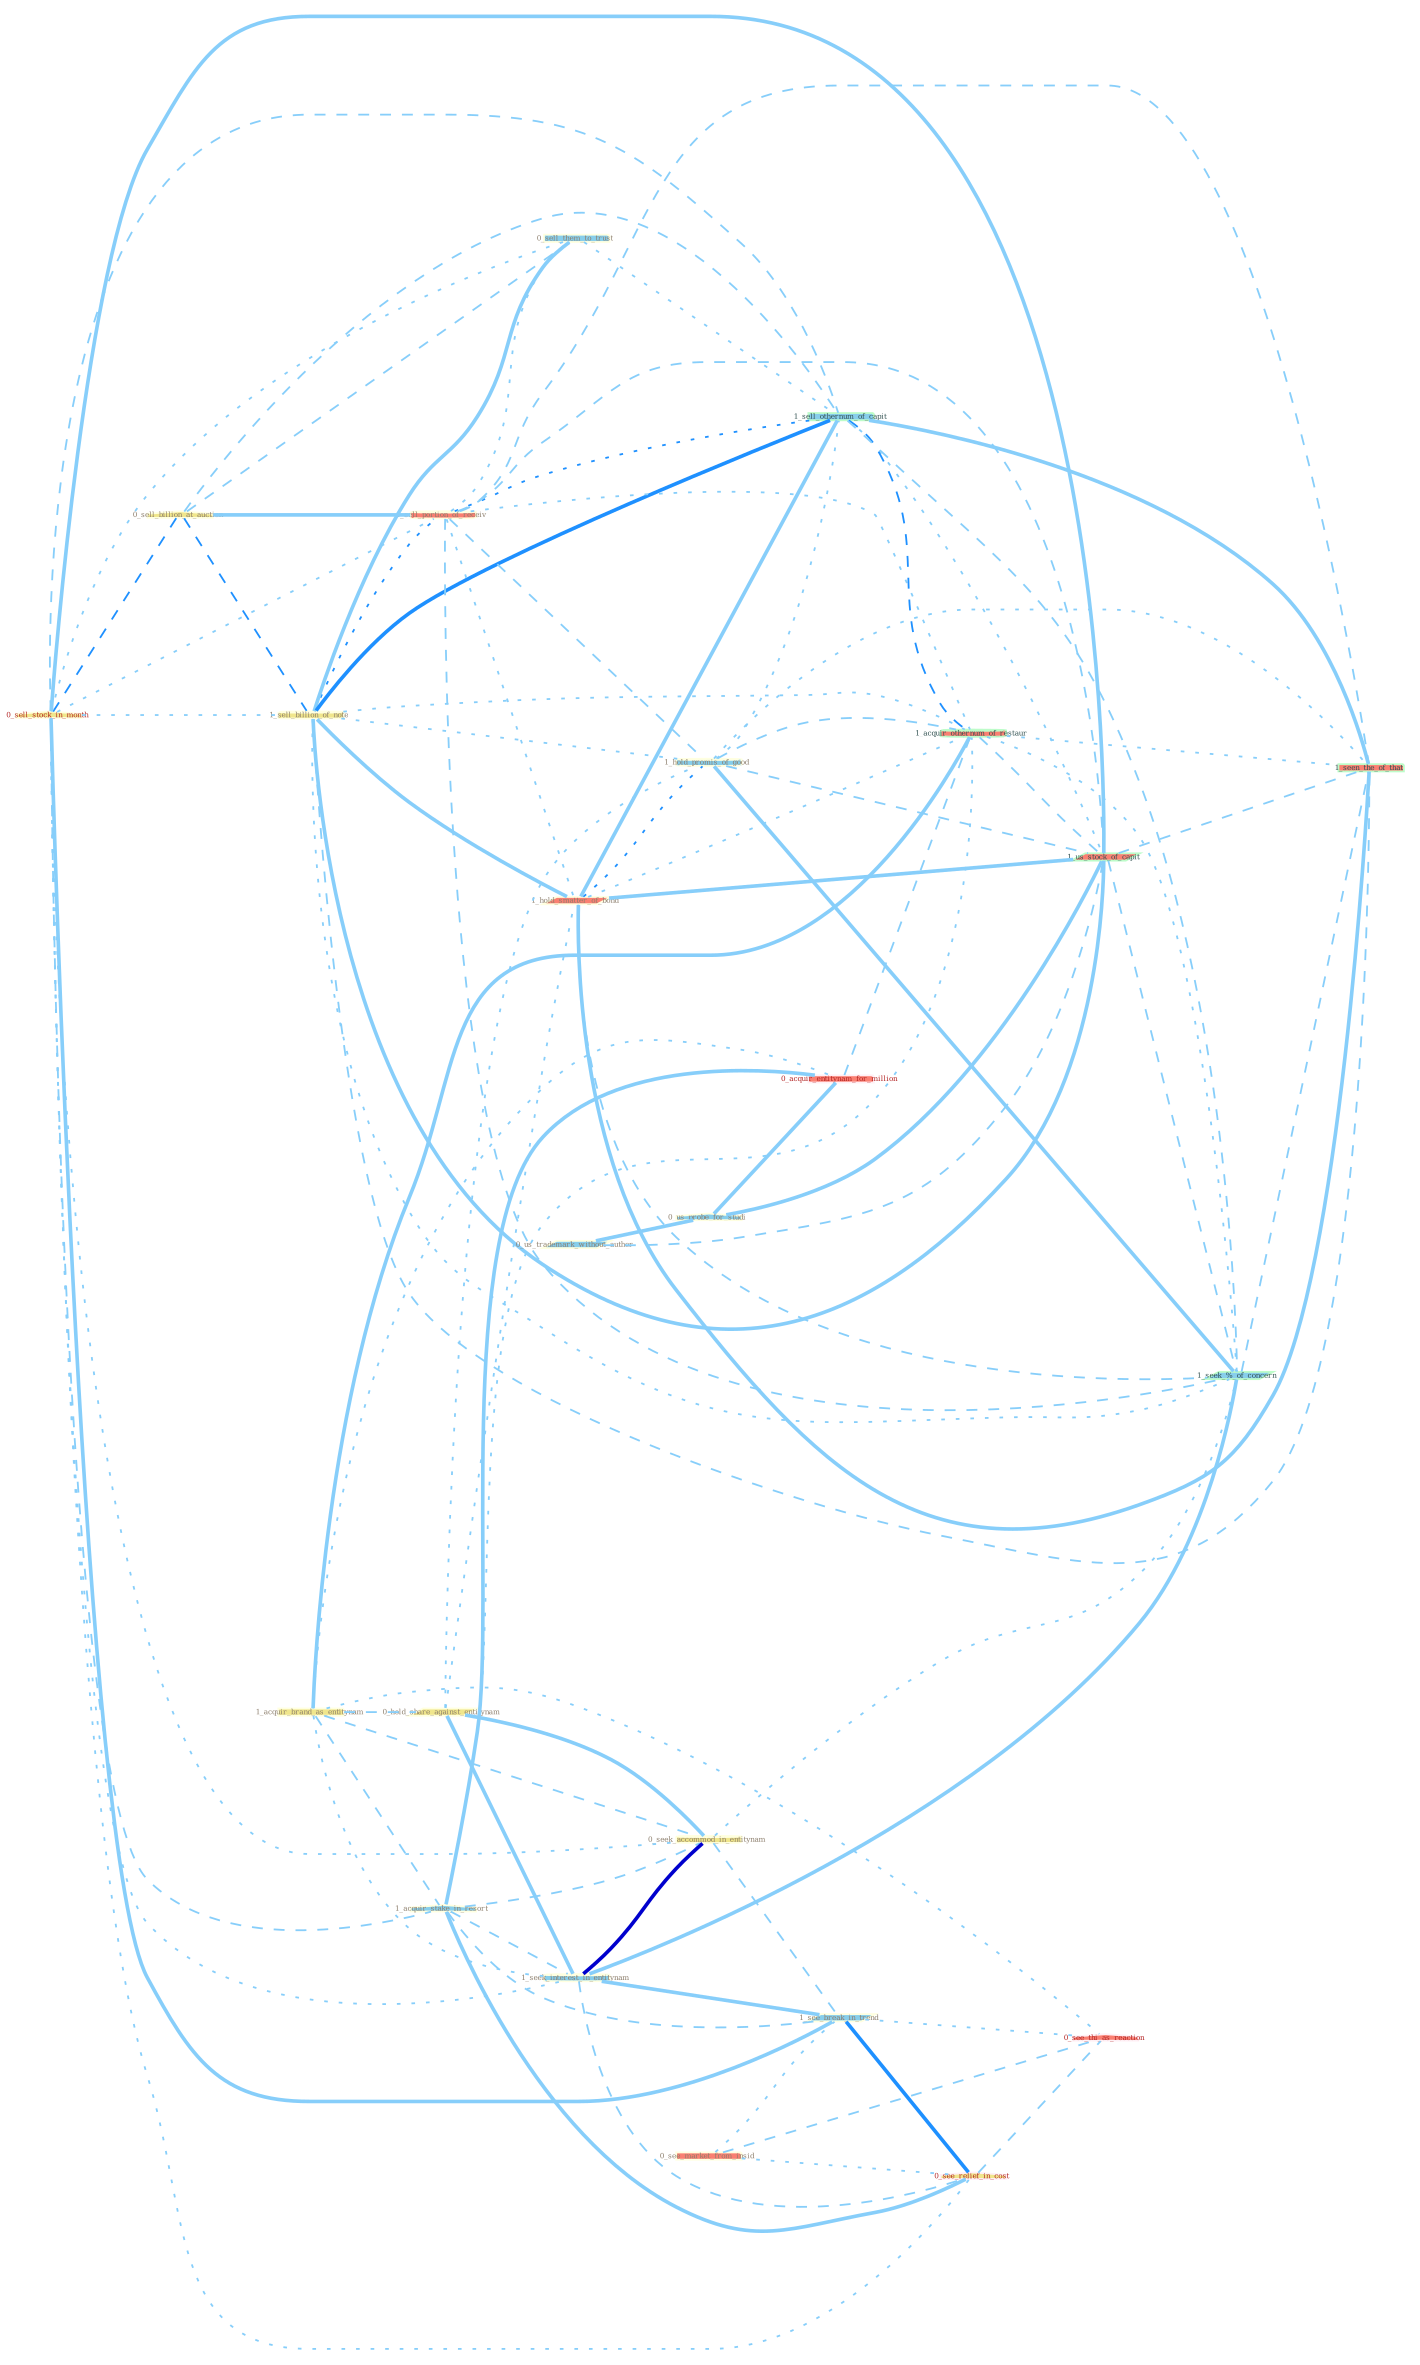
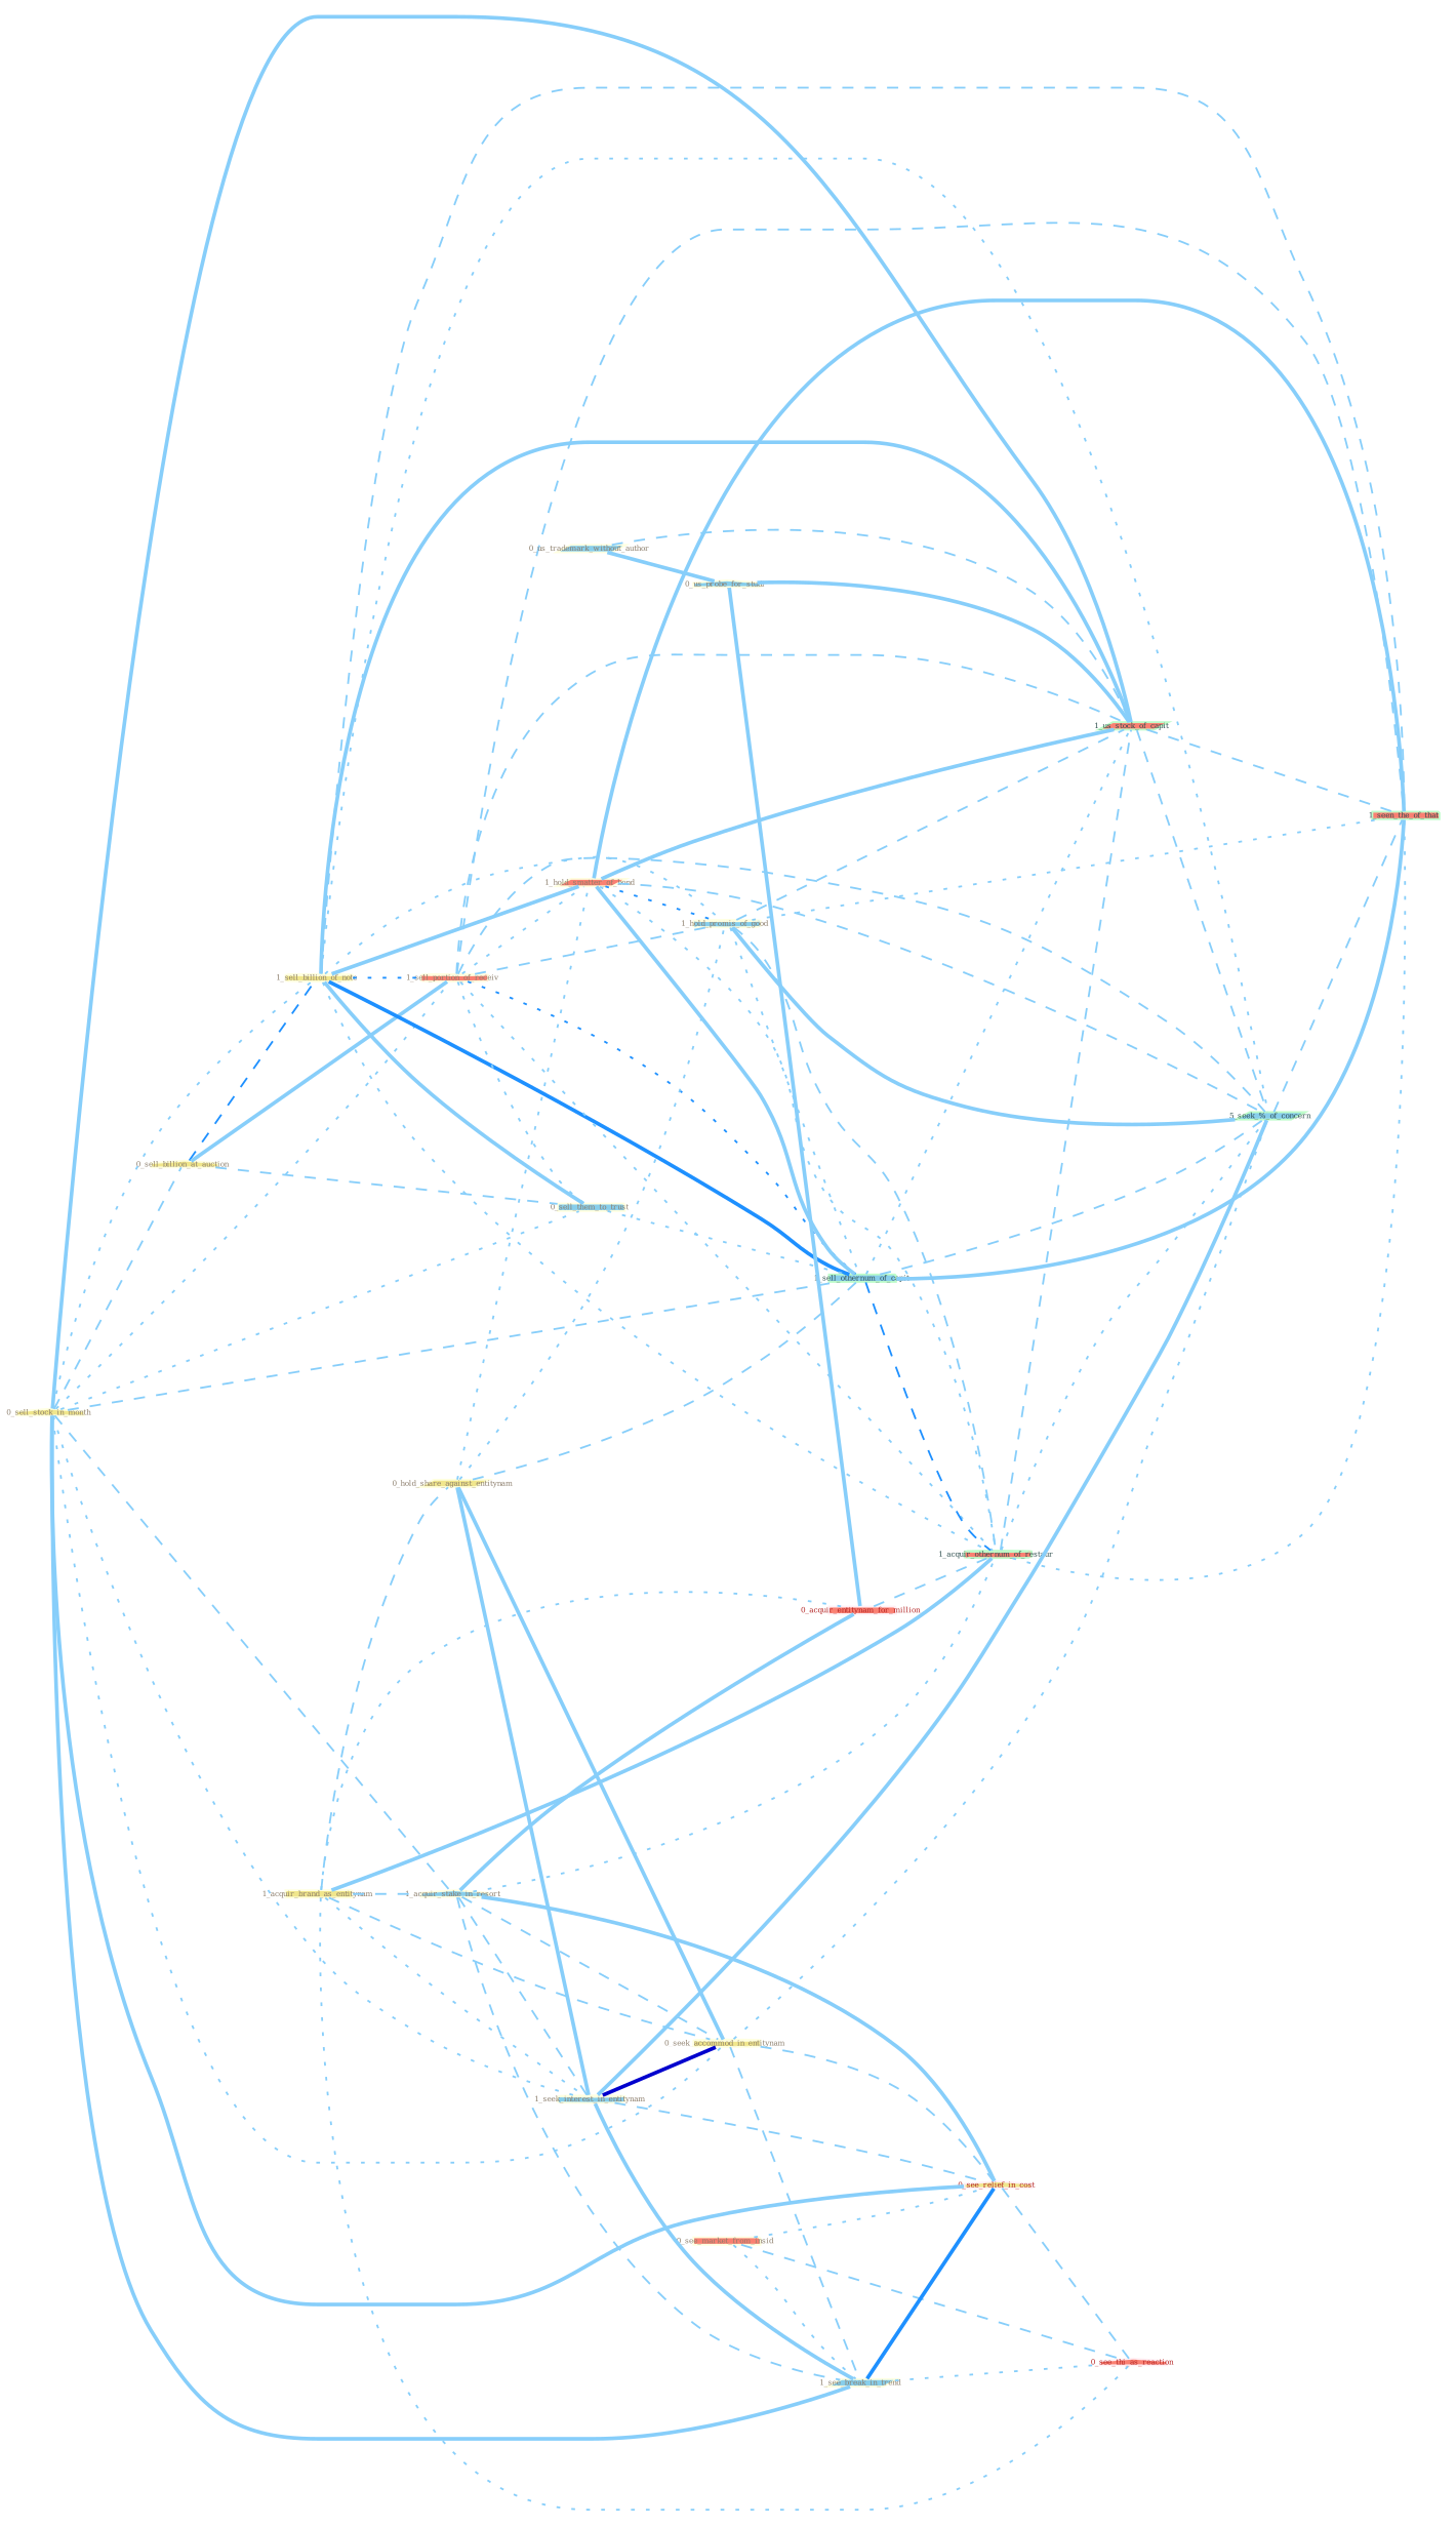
  graph {
    rankdir=LR
    node [color="#ffffe0" fillcolor=skyblue fixedsize=true fontcolor="#8b7d6b" fontsize=4 shape=house style=filled]
    edge [color="#87cefa" style=dashed w=1]
-   "0_sell_stock_in_month " [fillcolor=khaki fontcolor="#b22222" height=.06 width=.5]
+   "0_sell_stock_in_month " [fillcolor=khaki height=.06 width=.5]
    "0_sell_billion_at_auction " [fillcolor=khaki height=.06 width=.5]
    "1_sell_billion_of_note " [fillcolor=khaki height=.06 shape=cylinder width=.5]
    "1_sell_portion_of_receiv " [fillcolor=salmon height=.06 shape=cylinder width=.5]
    "0_us_trademark_without_author " [height=.06 shape=parallelogram width=.5]
    "1_acquir_brand_as_entitynam " [fillcolor=khaki height=.06 shape=note width=.5]
    "0_see_market_from_insid " [fillcolor=salmon height=.06 shape=note width=.5]
    "1_acquir_stake_in_resort " [height=.06 width=.5]
    "0_hold_share_against_entitynam " [fillcolor=khaki height=.06 shape=parallelogram width=.5]
    "1_hold_smatter_of_bond " [fillcolor=salmon height=.06 shape=parallelogram width=.5]
    "0_us_probe_for_studi " [height=.06 width=.5]
    "1_seek_interest_in_entitynam " [height=.06 shape=cylinder width=.5]
    "0_seek_accommod_in_entitynam " [fillcolor=khaki height=.06 shape=cylinder width=.5]
    "0_sell_them_to_trust " [height=.06 shape=note width=.5]
    "1_see_break_in_trend " [height=.06 shape=parallelogram width=.5]
    "1_hold_promis_of_good " [height=.06 shape=cylinder width=.5]
    "0_acquir_entitynam_for_million " [color="#fff0f5" fillcolor=salmon fontcolor="#b22222" height=.06 shape=note width=.5]
    "0_see_relief_in_cost " [color="#fff0f5" fillcolor=khaki fontcolor="#b22222" height=.06 width=.5]
    "0_see_thi_as_reaction " [color="#fff0f5" fillcolor=salmon fontcolor="#b22222" height=.06 width=.5]
    n20 [color="#BDFCC9" fontcolor="#2f4f4f" height=.06 label="1_sell_othernum_of_capit" shape=note width=.5]
    "1_us_stock_of_capit " [color="#BDFCC9" fillcolor=salmon fontcolor="#2f4f4f" height=.06 shape=parallelogram width=.5]
    "1_acquir_othernum_of_restaur " [color="#BDFCC9" fillcolor=salmon fontcolor="#2f4f4f" height=.06 shape=cylinder width=.5]
-   "1_seek_%_of_concern " [color="#BDFCC9" fontcolor="#2f4f4f" height=.06 shape=parallelogram width=.5]
+   "1_seek_%_of_concern " [color="#BDFCC9" fontcolor="#2f4f4f" height=.06 shape=parallelogram width=.5 label="5_seek_%_of_concern"]
    "1_seen_the_of_that " [color="#BDFCC9" fillcolor=salmon fontcolor="#2f4f4f" height=.06 shape=note width=.5]
    subgraph sub_1 {
      "0_sell_stock_in_month "
      "0_sell_billion_at_auction "
      "1_sell_billion_of_note "
      "1_sell_portion_of_receiv "
      "0_us_trademark_without_author "
      "1_acquir_brand_as_entitynam "
      "0_see_market_from_insid "
      "1_acquir_stake_in_resort "
      "0_hold_share_against_entitynam "
      "1_hold_smatter_of_bond "
      "0_us_probe_for_studi "
      "1_seek_interest_in_entitynam "
      "0_seek_accommod_in_entitynam "
      "0_sell_them_to_trust "
      "1_see_break_in_trend "
      "1_hold_promis_of_good "
    }
    subgraph sub_2 {
      "0_acquir_entitynam_for_million "
      "0_see_relief_in_cost "
      "0_see_thi_as_reaction "
    }
-   "0_sell_stock_in_month " -- "0_sell_billion_at_auction " [color="#1e90ff"]
+   "0_sell_stock_in_month " -- "0_sell_billion_at_auction "
    "0_sell_stock_in_month " -- "1_sell_billion_of_note " [style=dotted]
    "0_sell_stock_in_month " -- "1_sell_portion_of_receiv " [style=dotted]
    "0_sell_stock_in_month " -- "1_acquir_stake_in_resort "
    "0_sell_stock_in_month " -- "1_seek_interest_in_entitynam " [style=dotted]
    "0_sell_stock_in_month " -- "0_seek_accommod_in_entitynam " [style=dotted]
    "0_sell_stock_in_month " -- "0_sell_them_to_trust " [style=dotted]
    "0_sell_stock_in_month " -- "1_see_break_in_trend " [style=bold]
-   "0_sell_stock_in_month " -- "0_see_relief_in_cost " [style=dotted]
+   "0_sell_stock_in_month " -- "0_see_relief_in_cost " [style=bold]
    "0_sell_stock_in_month " -- n20
    "0_sell_stock_in_month " -- "1_us_stock_of_capit " [style=bold]
    "0_sell_billion_at_auction " -- "1_sell_billion_of_note " [color="#1e90ff" w=2]
    "0_sell_billion_at_auction " -- "1_sell_portion_of_receiv " [style=bold]
    "0_sell_billion_at_auction " -- "0_sell_them_to_trust "
-   "0_sell_billion_at_auction " -- n20
+   "0_hold_share_against_entitynam " -- n20
    "1_sell_billion_of_note " -- "1_sell_portion_of_receiv " [color="#1e90ff" style=dotted w=2]
    "1_sell_billion_of_note " -- "1_hold_smatter_of_bond " [style=bold]
    "1_sell_billion_of_note " -- "0_sell_them_to_trust " [style=bold]
    "1_sell_billion_of_note " -- "1_hold_promis_of_good " [style=dotted]
    "1_sell_billion_of_note " -- n20 [color="#1e90ff" style=bold w=2]
    "1_sell_billion_of_note " -- "1_us_stock_of_capit " [style=bold]
    "1_sell_billion_of_note " -- "1_acquir_othernum_of_restaur " [style=dotted]
    "1_sell_billion_of_note " -- "1_seek_%_of_concern " [style=dotted]
    "1_sell_billion_of_note " -- "1_seen_the_of_that "
    "1_sell_portion_of_receiv " -- "1_hold_smatter_of_bond " [style=dotted]
    "1_sell_portion_of_receiv " -- "0_sell_them_to_trust " [style=dotted]
    "1_sell_portion_of_receiv " -- "1_hold_promis_of_good "
    "1_sell_portion_of_receiv " -- n20 [color="#1e90ff" style=dotted w=2]
    "1_sell_portion_of_receiv " -- "1_us_stock_of_capit "
    "1_sell_portion_of_receiv " -- "1_acquir_othernum_of_restaur " [style=dotted]
    "1_sell_portion_of_receiv " -- "1_seek_%_of_concern "
    "1_sell_portion_of_receiv " -- "1_seen_the_of_that "
    "0_us_trademark_without_author " -- "0_us_probe_for_studi " [style=bold]
    "0_us_trademark_without_author " -- "1_us_stock_of_capit "
    "1_acquir_brand_as_entitynam " -- "1_acquir_stake_in_resort "
    "1_acquir_brand_as_entitynam " -- "0_hold_share_against_entitynam "
    "1_acquir_brand_as_entitynam " -- "1_seek_interest_in_entitynam " [style=dotted]
    "1_acquir_brand_as_entitynam " -- "0_seek_accommod_in_entitynam "
    "1_acquir_brand_as_entitynam " -- "0_acquir_entitynam_for_million " [style=dotted]
    "1_acquir_brand_as_entitynam " -- "0_see_thi_as_reaction " [style=dotted]
    "1_acquir_brand_as_entitynam " -- "1_acquir_othernum_of_restaur " [style=bold]
    "0_see_market_from_insid " -- "1_see_break_in_trend " [style=dotted]
    "0_see_market_from_insid " -- "0_see_relief_in_cost " [style=dotted]
    "0_see_market_from_insid " -- "0_see_thi_as_reaction "
    "1_acquir_stake_in_resort " -- "1_seek_interest_in_entitynam "
    "1_acquir_stake_in_resort " -- "0_seek_accommod_in_entitynam "
    "1_acquir_stake_in_resort " -- "1_see_break_in_trend "
    "1_acquir_stake_in_resort " -- "0_acquir_entitynam_for_million " [style=bold]
    "1_acquir_stake_in_resort " -- "0_see_relief_in_cost " [style=bold]
    "1_acquir_stake_in_resort " -- "1_acquir_othernum_of_restaur " [style=dotted]
    "0_hold_share_against_entitynam " -- "1_hold_smatter_of_bond " [style=dotted]
    "0_hold_share_against_entitynam " -- "1_seek_interest_in_entitynam " [style=bold]
    "0_hold_share_against_entitynam " -- "0_seek_accommod_in_entitynam " [style=bold]
    "0_hold_share_against_entitynam " -- "1_hold_promis_of_good " [style=dotted]
    "1_hold_smatter_of_bond " -- "1_hold_promis_of_good " [color="#1e90ff" style=dotted w=2]
    "1_hold_smatter_of_bond " -- n20 [style=bold]
    "1_hold_smatter_of_bond " -- "1_us_stock_of_capit " [style=bold]
    "1_hold_smatter_of_bond " -- "1_acquir_othernum_of_restaur " [style=dotted]
    "1_hold_smatter_of_bond " -- "1_seek_%_of_concern "
    "1_hold_smatter_of_bond " -- "1_seen_the_of_that " [style=bold]
    "0_us_probe_for_studi " -- "0_acquir_entitynam_for_million " [style=bold]
    "0_us_probe_for_studi " -- "1_us_stock_of_capit " [style=bold]
    "1_seek_interest_in_entitynam " -- "0_seek_accommod_in_entitynam " [color="#0000cd" style=bold w=3]
    "1_seek_interest_in_entitynam " -- "1_see_break_in_trend " [style=bold]
    "1_seek_interest_in_entitynam " -- "0_see_relief_in_cost "
    "1_seek_interest_in_entitynam " -- "1_seek_%_of_concern " [style=bold]
    "0_seek_accommod_in_entitynam " -- "1_see_break_in_trend "
+   "0_seek_accommod_in_entitynam " -- "0_see_relief_in_cost "
    "0_seek_accommod_in_entitynam " -- "1_seek_%_of_concern " [style=dotted]
    "0_sell_them_to_trust " -- n20 [style=dotted]
    "1_see_break_in_trend " -- "0_see_relief_in_cost " [color="#1e90ff" style=bold w=2]
    "1_see_break_in_trend " -- "0_see_thi_as_reaction " [style=dotted]
    "1_hold_promis_of_good " -- n20 [style=dotted]
    "1_hold_promis_of_good " -- "1_us_stock_of_capit "
    "1_hold_promis_of_good " -- "1_acquir_othernum_of_restaur "
    "1_hold_promis_of_good " -- "1_seek_%_of_concern " [style=bold]
    "1_hold_promis_of_good " -- "1_seen_the_of_that " [style=dotted]
    "0_acquir_entitynam_for_million " -- "1_acquir_othernum_of_restaur "
    "0_see_relief_in_cost " -- "0_see_thi_as_reaction "
    n20 -- "1_us_stock_of_capit " [style=dotted]
    n20 -- "1_acquir_othernum_of_restaur " [color="#1e90ff" w=2]
    n20 -- "1_seek_%_of_concern "
    n20 -- "1_seen_the_of_that " [style=bold]
    "1_us_stock_of_capit " -- "1_seek_%_of_concern "
    "1_us_stock_of_capit " -- "1_seen_the_of_that "
    "1_acquir_othernum_of_restaur " -- "1_us_stock_of_capit "
    "1_acquir_othernum_of_restaur " -- "1_seek_%_of_concern " [style=dotted]
    "1_acquir_othernum_of_restaur " -- "1_seen_the_of_that " [style=dotted]
    "1_seek_%_of_concern " -- "1_seen_the_of_that "
  }
